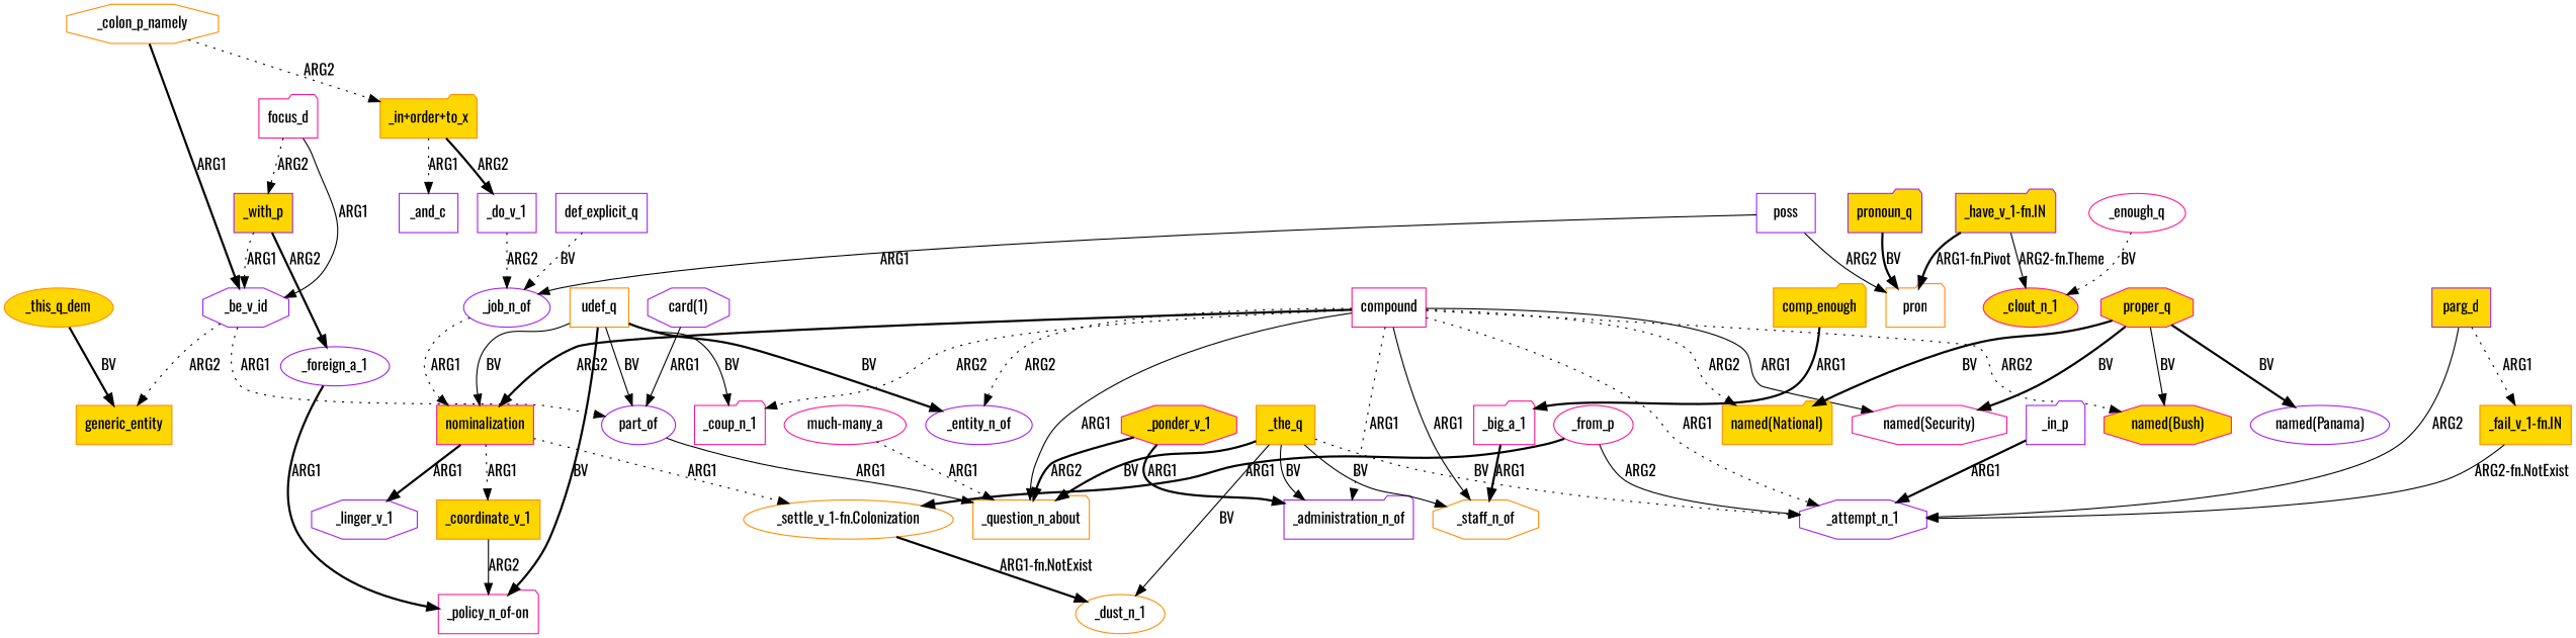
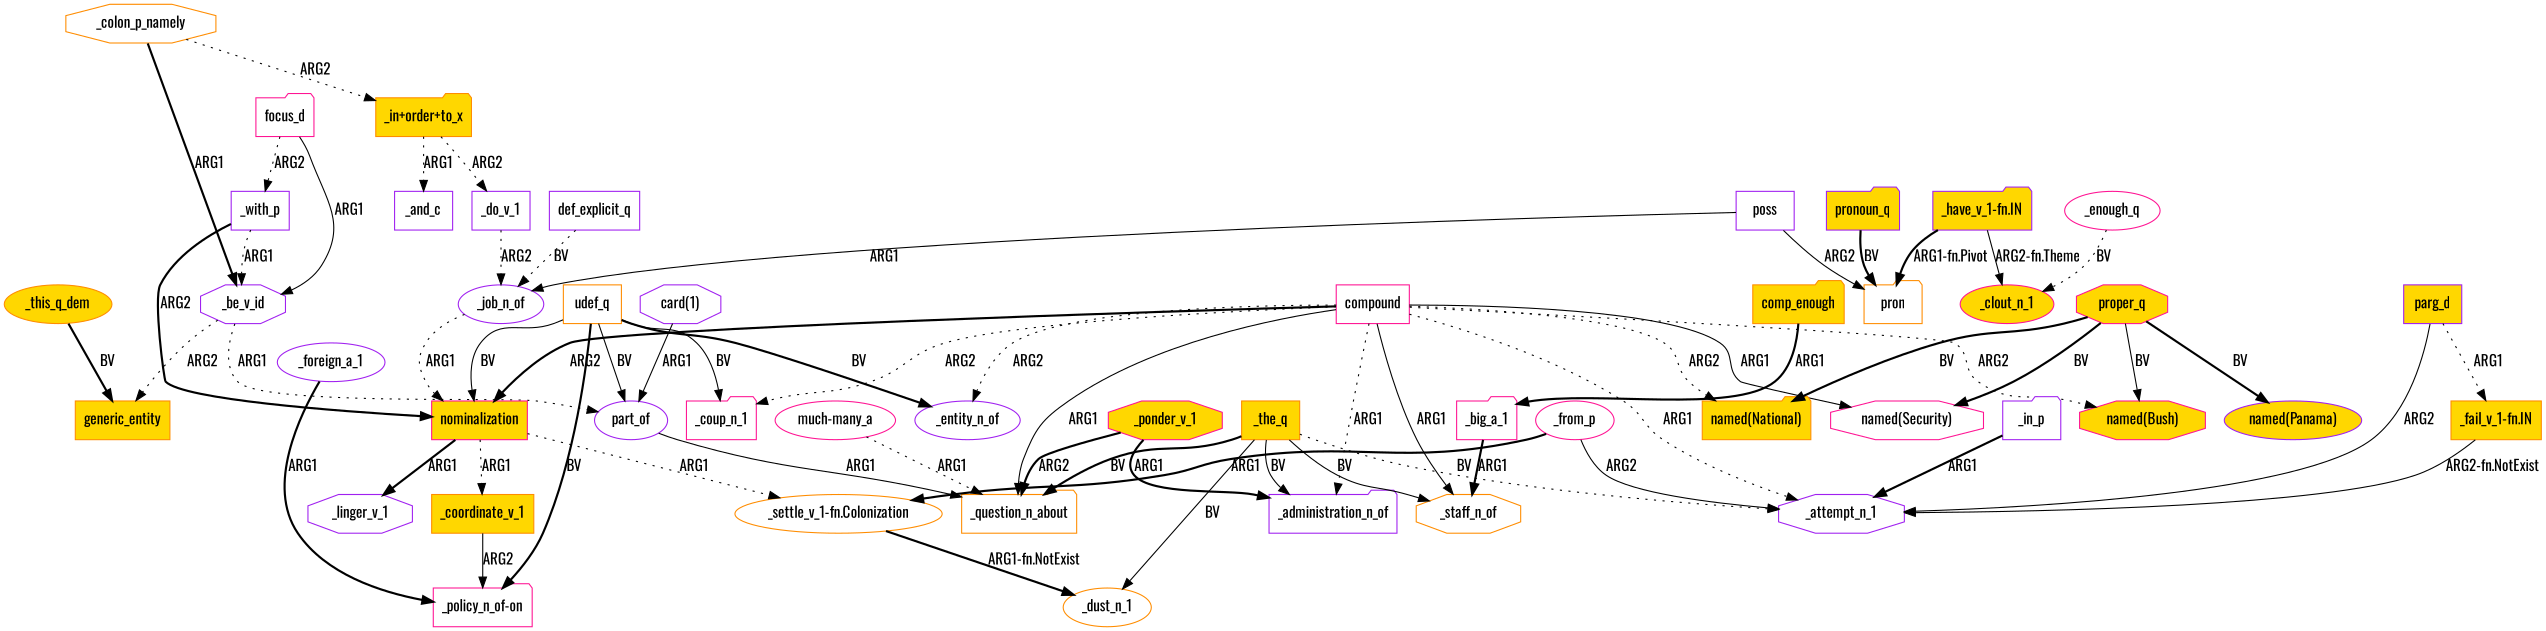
  digraph {
    fontname=Oswald
    node [color=purple fillcolor=white fontname=Oswald shape=box style=filled]
    edge [fontname=Oswald style=dotted]
    _be_v_id [shape=octagon]
    part_of [shape=ellipse]
    generic_entity [color=darkorange fillcolor=gold]
    _question_n_about [color=darkorange shape=folder]
    nominalization [color=deeppink fillcolor=gold]
    _coordinate_v_1 [color=darkorange fillcolor=gold]
    "_settle_v_1-fn.Colonization" [color=darkorange shape=ellipse]
    _linger_v_1 [shape=octagon]
    "_policy_n_of-on" [color=deeppink shape=folder]
    _dust_n_1 [color=darkorange shape=ellipse]
    "_fail_v_1-fn.IN" [color=darkorange fillcolor=gold]
    _attempt_n_1 [shape=octagon]
    udef_q [color=darkorange]
    _coup_n_1 [color=deeppink shape=folder]
    n15 [label=_entity_n_of shape=ellipse]
    compound [color=deeppink]
    "named(Security)" [color=deeppink shape=octagon]
    "named(Bush)" [color=deeppink fillcolor=gold shape=octagon]
    _administration_n_of [shape=folder]
    "named(National)" [color=darkorange fillcolor=gold shape=folder]
    _staff_n_of [color=darkorange shape=octagon]
    "_have_v_1-fn.IN" [fillcolor=gold shape=folder]
    _clout_n_1 [color=deeppink fillcolor=gold shape=ellipse]
    pron [color=darkorange shape=folder]
    _from_p [color=deeppink shape=ellipse]
    poss
    _job_n_of [shape=ellipse]
-   _with_p [fillcolor=gold]
+   _with_p
    _the_q [color=darkorange fillcolor=gold]
    _colon_p_namely [color=darkorange shape=octagon]
    "_in+order+to_x" [color=darkorange fillcolor=gold shape=folder]
    _and_c
    _do_v_1
    _enough_q [color=deeppink shape=ellipse]
    comp_enough [color=darkorange fillcolor=gold shape=folder]
    _big_a_1 [color=deeppink shape=folder]
    focus_d [color=deeppink shape=folder]
    _in_p [shape=folder]
-   "named(Panama)" [shape=ellipse]
+   "named(Panama)" [fillcolor=gold shape=ellipse]
    proper_q [color=deeppink fillcolor=gold shape=octagon]
    pronoun_q [fillcolor=gold shape=folder]
    _this_q_dem [color=darkorange fillcolor=gold shape=ellipse]
    _foreign_a_1 [shape=ellipse]
    def_explicit_q
    _ponder_v_1 [color=deeppink fillcolor=gold shape=octagon]
    "card(1)" [shape=octagon]
    parg_d [fillcolor=gold]
    "much-many_a" [color=deeppink shape=ellipse]
    _be_v_id -> part_of [label=ARG1]
    _be_v_id -> generic_entity [label=ARG2]
    part_of -> _question_n_about [label=ARG1 style=solid]
    nominalization -> _coordinate_v_1 [label=ARG1]
    nominalization -> "_settle_v_1-fn.Colonization" [label=ARG1]
    nominalization -> _linger_v_1 [label=ARG1 style=bold]
    _coordinate_v_1 -> "_policy_n_of-on" [label=ARG2 style=solid]
    "_settle_v_1-fn.Colonization" -> _dust_n_1 [label="ARG1-fn.NotExist" style=bold]
    "_fail_v_1-fn.IN" -> _attempt_n_1 [label="ARG2-fn.NotExist" style=solid]
    udef_q -> part_of [label=BV style=solid]
    udef_q -> nominalization [label=BV style=solid]
    udef_q -> "_policy_n_of-on" [label=BV style=bold]
    udef_q -> _coup_n_1 [label=BV style=solid]
    udef_q -> n15 [label=BV style=bold]
    compound -> _question_n_about [label=ARG1 style=solid]
    compound -> nominalization [label=ARG2 style=bold]
    compound -> _attempt_n_1 [label=ARG1]
    compound -> _coup_n_1 [label=ARG2]
    compound -> n15 [label=ARG2]
    compound -> "named(Security)" [label=ARG1 style=solid]
    compound -> "named(Bush)" [label=ARG2]
    compound -> _administration_n_of [label=ARG1]
    compound -> "named(National)" [label=ARG2]
    compound -> _staff_n_of [label=ARG1 style=solid]
    "_have_v_1-fn.IN" -> _clout_n_1 [label="ARG2-fn.Theme" style=solid]
    "_have_v_1-fn.IN" -> pron [label="ARG1-fn.Pivot" style=bold]
    _from_p -> "_settle_v_1-fn.Colonization" [label=ARG1 style=bold]
    _from_p -> _attempt_n_1 [label=ARG2 style=solid]
    poss -> pron [label=ARG2 style=solid]
    poss -> _job_n_of [label=ARG1 style=solid]
    _job_n_of -> nominalization [label=ARG1]
    _with_p -> _be_v_id [label=ARG1]
-   _with_p -> _foreign_a_1 [label=ARG2 style=bold]
+   _with_p -> nominalization [label=ARG2 style=bold]
    _the_q -> _question_n_about [label=BV style=bold]
    _the_q -> _dust_n_1 [label=BV style=solid]
    _the_q -> _attempt_n_1 [label=BV]
    _the_q -> _administration_n_of [label=BV style=solid]
    _the_q -> _staff_n_of [label=BV style=solid]
    _colon_p_namely -> _be_v_id [label=ARG1 style=bold]
    _colon_p_namely -> "_in+order+to_x" [label=ARG2]
    "_in+order+to_x" -> _and_c [label=ARG1]
-   "_in+order+to_x" -> _do_v_1 [label=ARG2 style=bold]
+   "_in+order+to_x" -> _do_v_1 [label=ARG2]
    _do_v_1 -> _job_n_of [label=ARG2]
    _enough_q -> _clout_n_1 [label=BV]
    comp_enough -> _big_a_1 [label=ARG1 style=bold]
    _big_a_1 -> _staff_n_of [label=ARG1 style=bold]
    focus_d -> _be_v_id [label=ARG1 style=solid]
    focus_d -> _with_p [label=ARG2]
    _in_p -> _attempt_n_1 [label=ARG1 style=bold]
    proper_q -> "named(Security)" [label=BV style=bold]
    proper_q -> "named(Bush)" [label=BV style=solid]
    proper_q -> "named(National)" [label=BV style=bold]
    proper_q -> "named(Panama)" [label=BV style=bold]
    pronoun_q -> pron [label=BV style=bold]
    _this_q_dem -> generic_entity [label=BV style=bold]
    _foreign_a_1 -> "_policy_n_of-on" [label=ARG1 style=bold]
    def_explicit_q -> _job_n_of [label=BV]
    _ponder_v_1 -> _question_n_about [label=ARG2 style=bold]
    _ponder_v_1 -> _administration_n_of [label=ARG1 style=bold]
    "card(1)" -> part_of [label=ARG1 style=solid]
    parg_d -> "_fail_v_1-fn.IN" [label=ARG1]
    parg_d -> _attempt_n_1 [label=ARG2 style=solid]
    "much-many_a" -> _question_n_about [label=ARG1]
  }
